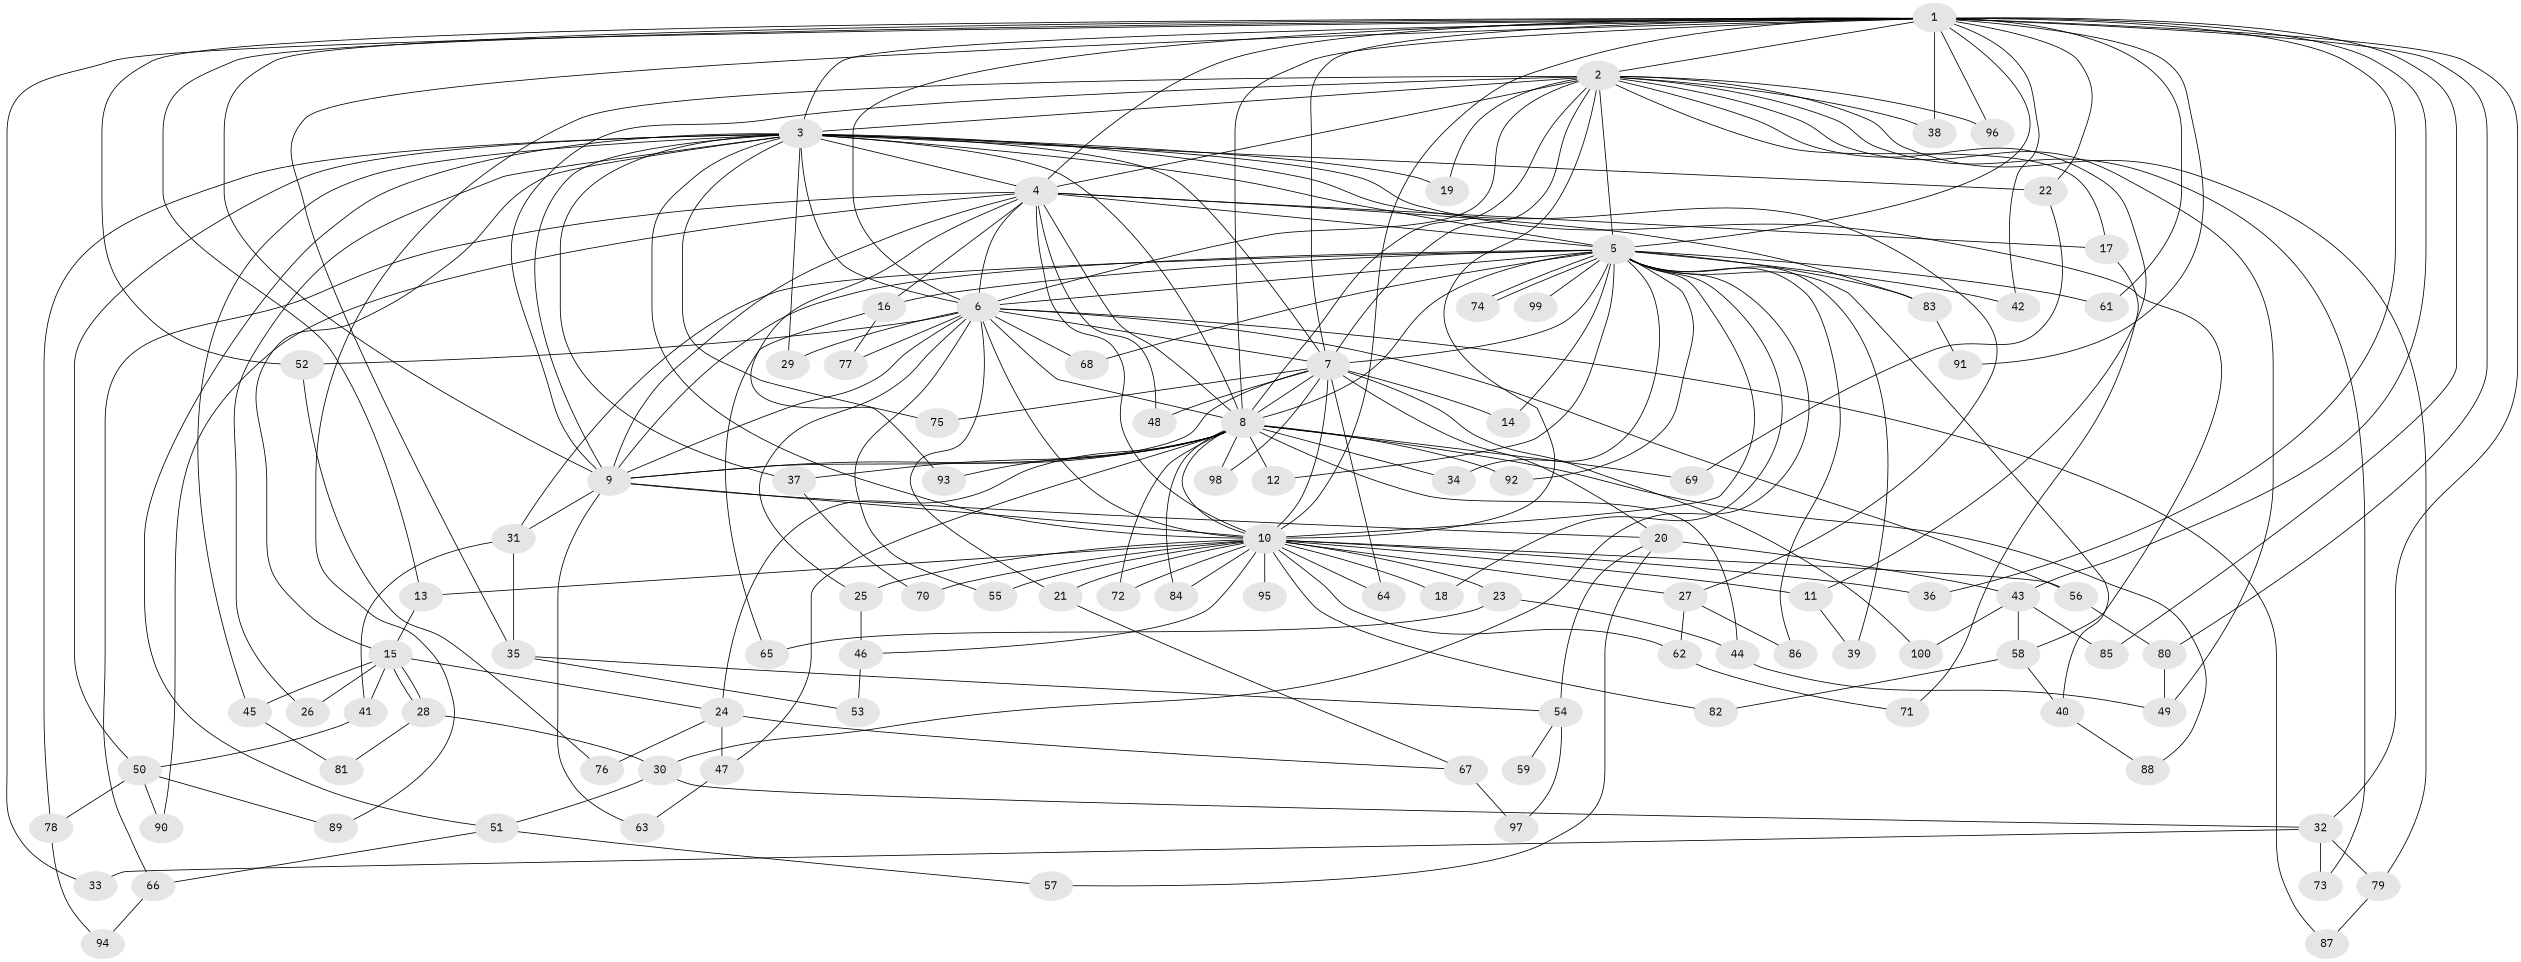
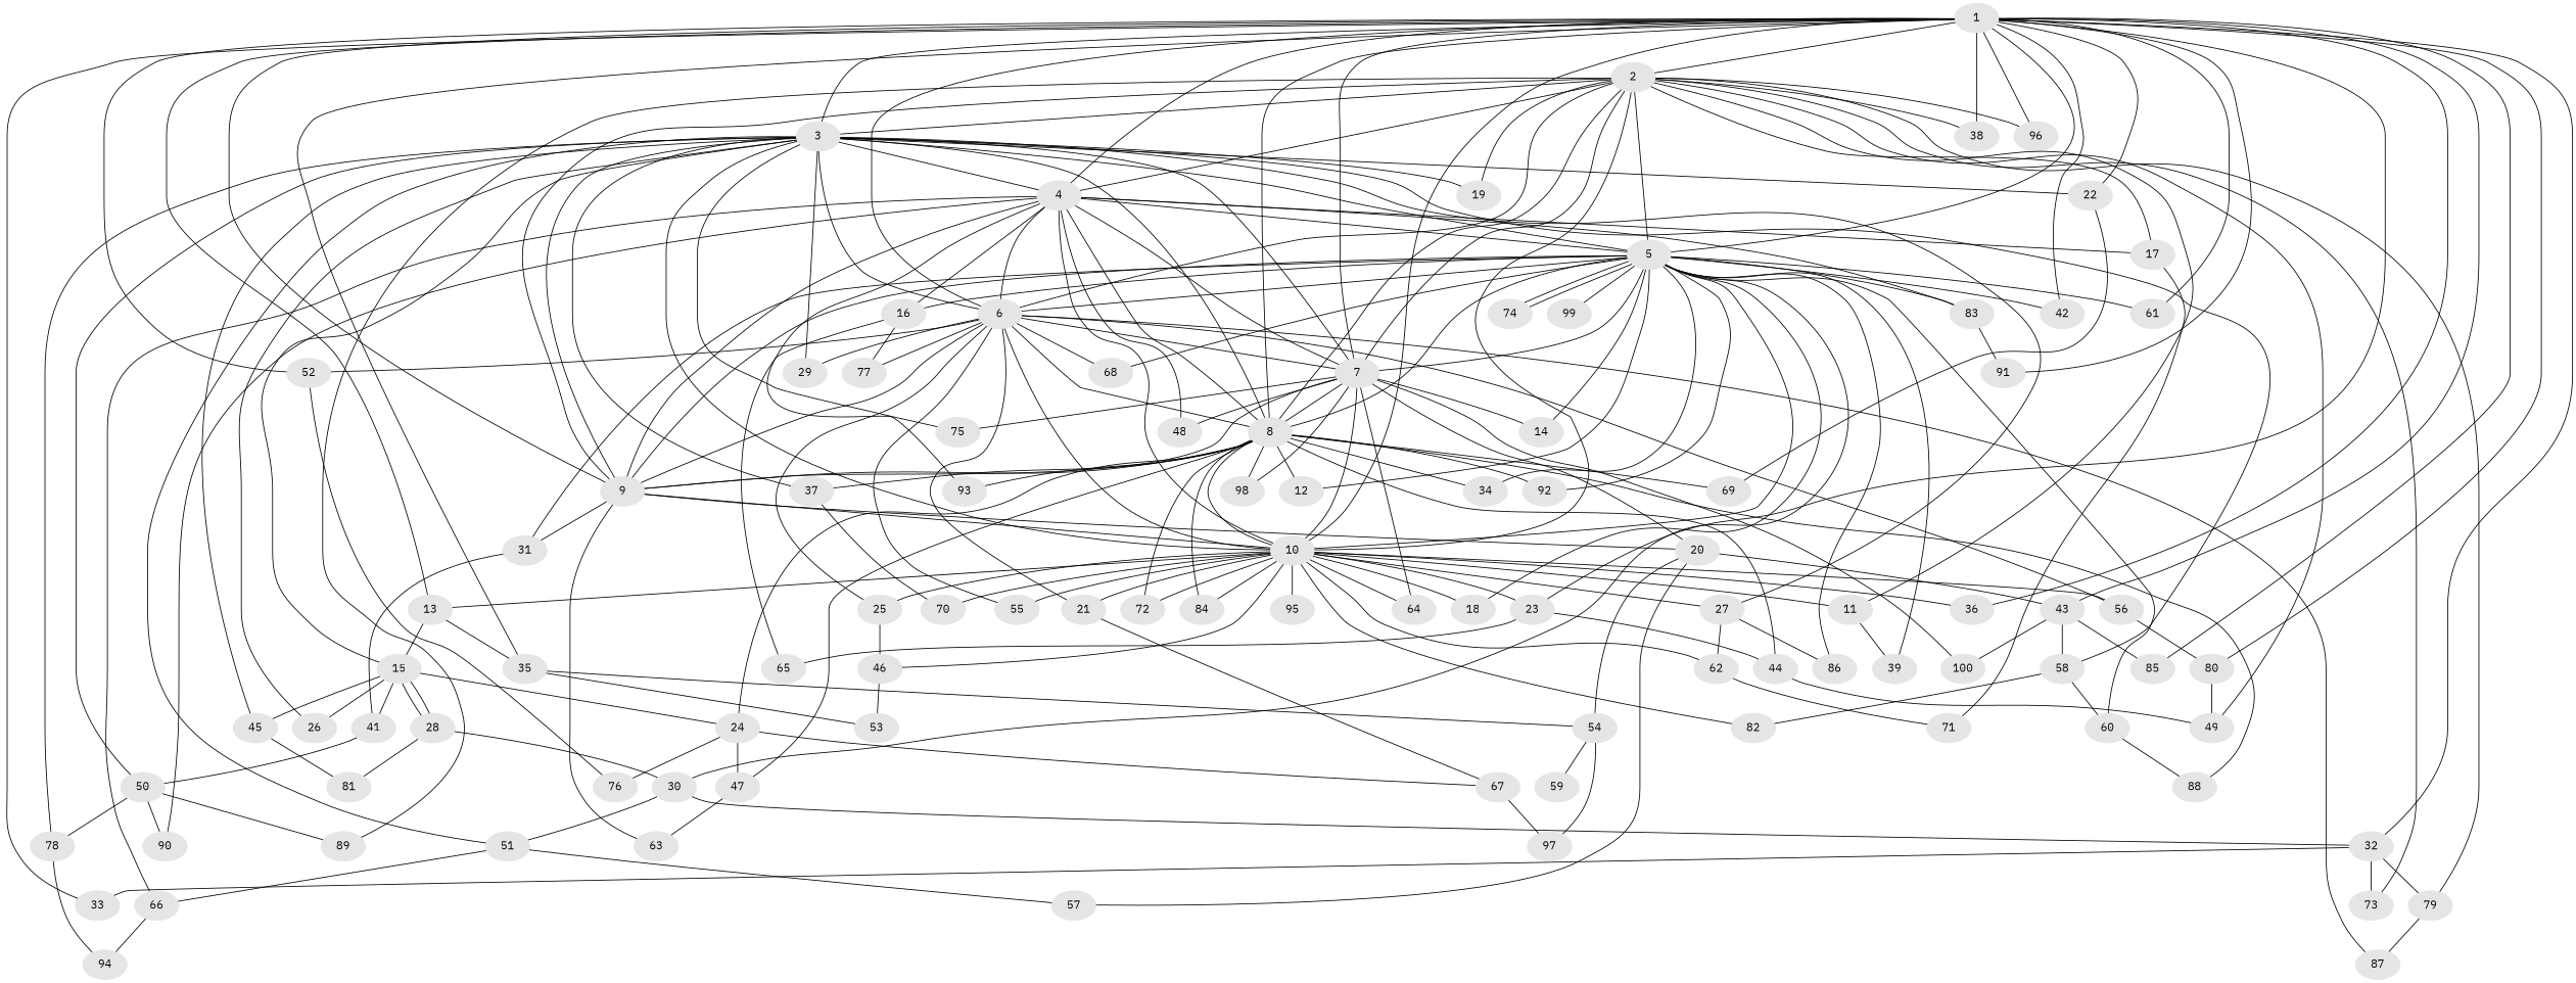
  graph {
    fontname="IBM Plex Mono"
    node [color=gray90 fontname="IBM Plex Mono" style=filled]
    edge [fontname="IBM Plex Mono"]
    1
    2
    3
    4
    5
    6
    7
    8
    9
    10
    13
    22
    23
    32
    33
    35
    36
    38
    42
    43
    52
    61
    80
    85
    91
    96
    11
    17
    19
    49
    73
    79
    89
    15
    26
    27
    29
    37
    45
    50
    51
    58
    75
    78
    16
    48
    66
    83
    90
    93
    12
    14
    18
    30
    31
    34
    39
-   60 [label=40]
+   60
    68
    74
    86
    92
    99
    21
    25
    55
    56
    77
    87
    20
    64
    98
    100
    24
    44
    47
    69
    72
    84
    88
    63
    95
    46
    62
    70
    82
    65
    54
    53
    76
    71
    28
    41
    81
    57
    94
    67
    59
    97
    1 -- 2
    1 -- 3
    1 -- 4
    1 -- 5
    1 -- 6
    1 -- 7
    1 -- 8
    1 -- 9
    1 -- 10
    1 -- 13
    1 -- 22
+   1 -- 23
    1 -- 32
    1 -- 33
    1 -- 35
    1 -- 36
    1 -- 38
    1 -- 42
    1 -- 43
    1 -- 52
    1 -- 61
    1 -- 80
    1 -- 85
    1 -- 91
    1 -- 96
    2 -- 3
    2 -- 4
    2 -- 5
    2 -- 6
    2 -- 7
    2 -- 8
    2 -- 9
    2 -- 10
    2 -- 38
    2 -- 96
    2 -- 11
    2 -- 17
    2 -- 19
    2 -- 49
    2 -- 73
    2 -- 79
    2 -- 89
    3 -- 4
    3 -- 5
    3 -- 6
    3 -- 7
    3 -- 8
    3 -- 9
    3 -- 10
    3 -- 22
    3 -- 19
    3 -- 15
    3 -- 26
    3 -- 27
    3 -- 29
    3 -- 37
    3 -- 45
    3 -- 50
    3 -- 51
    3 -- 58
    3 -- 75
    3 -- 78
    4 -- 5
    4 -- 6
+   4 -- 7
    4 -- 8
    4 -- 9
    4 -- 10
    4 -- 17
    4 -- 16
    4 -- 48
    4 -- 66
    4 -- 83
    4 -- 90
    4 -- 93
    5 -- 6
    5 -- 7
    5 -- 8
    5 -- 9
    5 -- 10
    5 -- 42
    5 -- 61
    5 -- 16
    5 -- 83
    5 -- 12
    5 -- 14
    5 -- 18
    5 -- 30
    5 -- 31
    5 -- 34
    5 -- 39
    5 -- 60
    5 -- 68
    5 -- 74
    5 -- 74
    5 -- 86
    5 -- 92
    5 -- 99
    6 -- 7
    6 -- 8
    6 -- 9
    6 -- 10
    6 -- 52
    6 -- 29
    6 -- 68
    6 -- 21
    6 -- 25
    6 -- 55
    6 -- 56
    6 -- 77
    6 -- 87
    7 -- 8
    7 -- 9
    7 -- 10
    7 -- 75
    7 -- 48
    7 -- 14
    7 -- 20
    7 -- 64
    7 -- 98
    7 -- 100
    8 -- 9
    8 -- 10
    8 -- 37
    8 -- 93
    8 -- 12
    8 -- 34
    8 -- 92
    8 -- 98
    8 -- 24
    8 -- 44
    8 -- 47
    8 -- 69
    8 -- 72
    8 -- 84
    8 -- 88
    9 -- 10
    9 -- 31
    9 -- 20
    9 -- 63
    10 -- 13
    10 -- 23
    10 -- 36
    10 -- 11
    10 -- 27
    10 -- 18
    10 -- 21
    10 -- 25
    10 -- 55
    10 -- 56
    10 -- 64
    10 -- 72
    10 -- 84
    10 -- 95
    10 -- 46
    10 -- 62
    10 -- 70
    10 -- 82
-   31 -- 35
+   13 -- 35
    13 -- 15
    22 -- 69
    23 -- 44
    23 -- 65
    32 -- 33
    32 -- 73
    32 -- 79
    35 -- 54
    35 -- 53
    43 -- 85
    43 -- 58
    43 -- 100
    52 -- 76
    80 -- 49
    11 -- 39
    17 -- 71
    79 -- 87
    15 -- 26
    15 -- 45
    15 -- 24
    15 -- 28
    15 -- 28
    15 -- 41
    27 -- 86
    27 -- 62
    37 -- 70
    45 -- 81
    50 -- 89
    50 -- 78
    50 -- 90
    51 -- 66
    51 -- 57
    58 -- 60
    58 -- 82
    78 -- 94
    16 -- 77
    16 -- 65
    66 -- 94
    83 -- 91
    30 -- 32
    30 -- 51
    31 -- 41
    60 -- 88
    21 -- 67
    25 -- 46
    56 -- 80
    20 -- 43
    20 -- 54
    20 -- 57
    24 -- 47
    24 -- 76
    24 -- 67
    44 -- 49
    47 -- 63
    46 -- 53
    62 -- 71
    54 -- 59
    54 -- 97
    28 -- 30
    28 -- 81
    41 -- 50
    67 -- 97
  }
